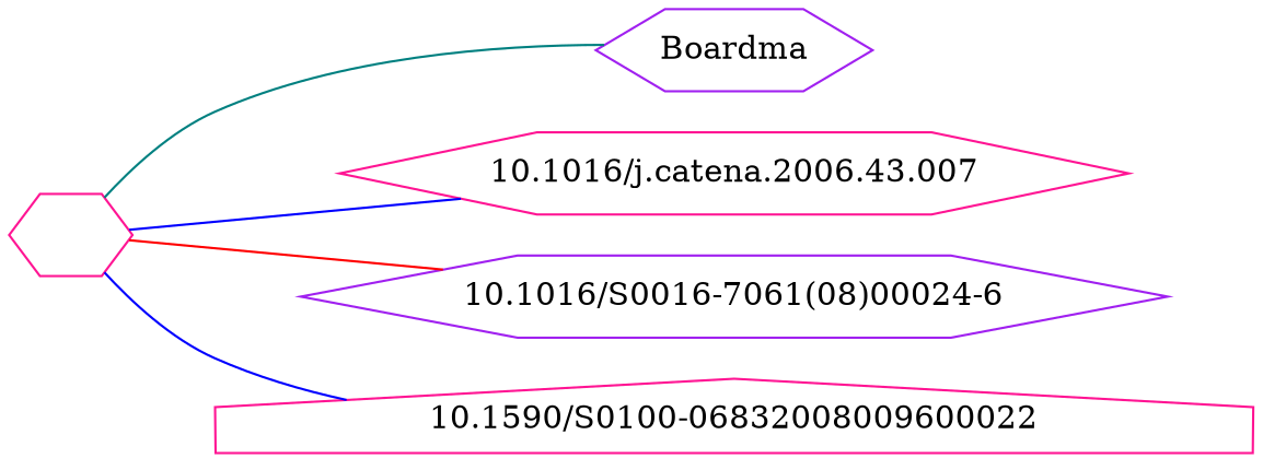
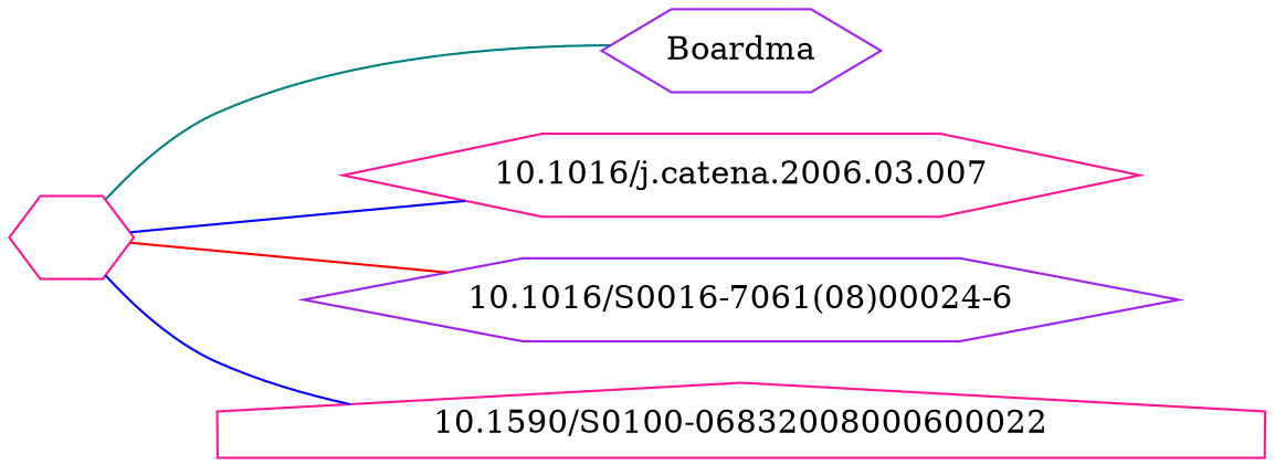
  strict graph {
    rankdir=LR
    node [color=deeppink shape=hexagon]
    edge [color=blue]
    Boardma [color=purple]
    ""
-   "10.1016/j.catena.2006.03.007" [label="10.1016/j.catena.2006.43.007"]
+   "10.1016/j.catena.2006.03.007"
    n4 [color=purple label="10.1016/S0016-7061(08)00024-6"]
-   "10.1590/S0100-06832008000600022" [shape=house label="10.1590/S0100-06832008009600022"]
+   "10.1590/S0100-06832008000600022" [shape=house]
    "" -- Boardma [color=teal]
    "" -- "10.1016/j.catena.2006.03.007"
    "" -- n4 [color=red]
    "" -- "10.1590/S0100-06832008000600022"
  }
